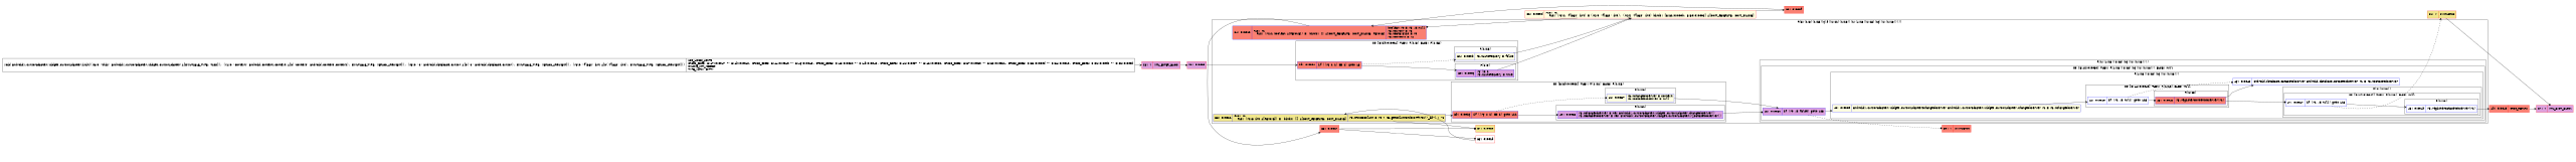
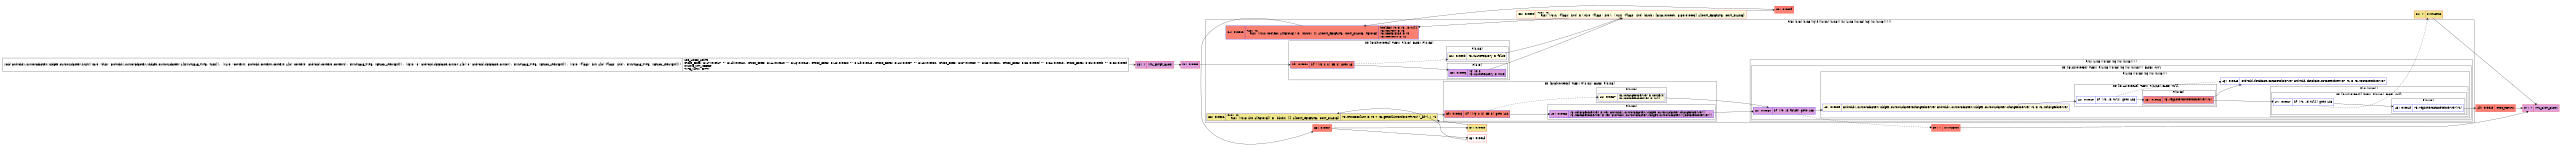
  digraph {
    fontname="DejaVu Sans Mono"
    rankdir=LR
    node [color=blue fillcolor=salmon fontname="DejaVu Sans Mono" shape=record style=filled]
    edge [arrowhead=vee fontname="DejaVu Sans Mono"]
    n1 [fillcolor=plum label="{30\:\ 0x0006|r6 \|= 2\lr3.mAutoRequery = true\l}"]
    n2 [fillcolor=lightyellow label="{31\:\ 0x000b|r3.mAutoRequery = false\l}"]
    n3 [label="{29\:\ 0x0004|if ((r6 & 1) == 1) goto L3\l}"]
    n4 [fillcolor=plum label="{40\:\ 0x0028|r3.mChangeObserver = new androidx.cursoradapter.widget.CursorAdapter.ChangeObserver()\lr3.mDataSetObserver = new androidx.cursoradapter.widget.CursorAdapter.MyDataSetObserver()\l}"]
    n5 [fillcolor=lightyellow label="{41\:\ 0x0037|r3.mChangeObserver = context\lr3.mDataSetObserver = null\l}"]
    n6 [label="{39\:\ 0x0026|if ((r6 & 2) == 2) goto L11\l}"]
    n7 [label="{45\:\ 0x0042|r5.registerContentObserver(r1)\l}"]
    n8 [fillcolor=white label="{44\:\ 0x0040|if (r1 != null) goto L15\l}"]
    n9 [fillcolor=white label="{48\:\ 0x0049|r5.registerDataSetObserver(r1)\l}"]
    n10 [fillcolor=white label="{47\:\ 0x0047|if (r1 != null) goto L18\l}"]
    n11 [fillcolor=lightyellow label="{43\:\ 0x003e|androidx.cursoradapter.widget.CursorAdapter$ChangeObserver androidx.cursoradapter.widget.CursorAdapter.ChangeObserver r1 = r3.mChangeObserver\l}"]
    n12 [fillcolor=white label="{46\:\ 0x0045|android.database.DataSetObserver android.database.DataSetObserver r1 = r3.mDataSetObserver\l}"]
    n13 [fillcolor=plum label="{42\:\ 0x003c|if (r0 != false) goto L13\l}"]
    n14 [label="{34\:\ 0x0010|PHI: r1 \l  PHI: (r1v1 boolean A[REMOVE]) =  binds: [] A[DONT_GENERATE, DONT_INLINE, REMOVE]\l|boolean r0 = r5 != null\lr3.mCursor = r5\lr3.mDataValid = r0\lr3.mContext = r4\l}"]
    n15 [fillcolor=khaki label="{38\:\ 0x0021|PHI: r1 \l  PHI: (r1v3 int A[REMOVE]) =  binds: [] A[DONT_GENERATE, DONT_INLINE]\l|r3.mRowIDColumn = r0 ? r5.getColumnIndexOrThrow(\"_id\") : \-1\l}"]
    n16 [color=red fillcolor=lightyellow label="{32\:\ 0x000d|PHI: r6 \l  PHI: (r6v1 'flags' int) = (r6v0 'flags' int), (r6v2 'flags' int) binds: [B:31:0x000b, B:30:0x0006] A[DONT_GENERATE, DONT_INLINE]\l}"]
    n17 [color=red label="{49\:\ 0x004c|ORIG_RETURN\l}"]
    n18 [color=red fillcolor=khaki label="{51\:\ ?|SYNTHETIC\l}"]
    n19 [color=red label="{50\:\ ?|SYNTHETIC\l}"]
    n20 [color=red label="{35\:\ 0x0017}"]
    n21 [color=red label="{33\:\ 0x000f}"]
    n22 [color=red fillcolor=white label="{36\:\ 0x0019}"]
    n23 [color=red fillcolor=khaki label="{37\:\ 0x0020}"]
    n24 [color=red fillcolor=plum label="{27\:\ ?|MTH_EXIT_BLOCK\l}"]
    n25 [color=red fillcolor=plum label="{26\:\ ?|MTH_ENTER_BLOCK\l}"]
    n26 [color=red fillcolor=plum label="{28\:\ 0x0000}"]
    n27 [fillcolor=white label="{void androidx.cursoradapter.widget.CursorAdapter.init((r3v0 'this' androidx.cursoradapter.widget.CursorAdapter A[IMMUTABLE_TYPE, THIS]), (r4v0 'context' android.content.Context A[D('context' android.content.Context), IMMUTABLE_TYPE, METHOD_ARGUMENT]), (r5v0 'c' android.database.Cursor A[D('c' android.database.Cursor), IMMUTABLE_TYPE, METHOD_ARGUMENT]), (r6v0 'flags' int A[D('flags' int), IMMUTABLE_TYPE, METHOD_ARGUMENT]))  | USE_LINES_HINTS\lCROSS_EDGE: B:47:0x0047 \-\> B:49:0x004c, CROSS_EDGE: B:44:0x0040 \-\> B:46:0x0045, CROSS_EDGE: B:42:0x003c \-\> B:49:0x004c, CROSS_EDGE: B:41:0x0037 \-\> B:42:0x003c, CROSS_EDGE: B:37:0x0020 \-\> B:38:0x0021, CROSS_EDGE: B:32:0x000d \-\> B:34:0x0010, CROSS_EDGE: B:31:0x000b \-\> B:32:0x000d\lINLINE_NOT_NEEDED\lTYPE_VARS: EMPTY\l}" color=""]
    subgraph cluster_1 {
      label="R(5:(1:3)(1:25)|6|9|(1:11)(1:23)|(1:(4:13|(1:15)|16|(1:(1:18)))))"
      n14
      n15
      subgraph cluster_2 {
        label="IF [B:29:0x0004] THEN: R(1:3) ELSE: R(1:25)"
        n3
        subgraph cluster_3 {
          label="R(1:3)"
          n1
        }
        subgraph cluster_4 {
          label="R(1:25)"
          n2
        }
      }
      subgraph cluster_5 {
        label="IF [B:39:0x0026] THEN: R(1:11) ELSE: R(1:23)"
        n6
        subgraph cluster_6 {
          label="R(1:31)"
          n4
        }
        subgraph cluster_7 {
          label="R(1:23)"
          n5
        }
      }
      subgraph cluster_8 {
        label="R(1:(4:13|(1:15)|16|(1:(1:18))))"
        subgraph cluster_9 {
          label="IF [B:42:0x003c] THEN: R(4:13|(1:15)|16|(1:(1:18))) ELSE: null"
          n13
          subgraph cluster_10 {
            label="R(4:13|(1:15)|16|(1:(1:18)))"
            n11
            n12
            subgraph cluster_11 {
              label="IF [B:44:0x0040] THEN: R(1:15) ELSE: null"
              n8
              subgraph cluster_12 {
                label="R(1:15)"
                n7
              }
            }
            subgraph cluster_13 {
              label="R(1:(1:18))"
              subgraph cluster_14 {
                label="IF [B:47:0x0047] THEN: R(1:18) ELSE: null"
                n10
                subgraph cluster_15 {
                  label="R(1:18)"
                  n9
                }
              }
            }
          }
        }
      }
    }
    n1 -> n16
    n2 -> n16
    n3 -> n1
    n3 -> n2 [style=dashed]
    n4 -> n13 [arrowhead=dot]
    n5 -> n13
    n6 -> n4 [arrowhead=dot]
    n6 -> n5 [arrowhead=dot style=dashed]
    n7 -> n10 [arrowhead=dot]
    n7 -> n12
    n8 -> n7 [arrowhead=dot]
    n8 -> n12 [arrowhead=dot style=dashed]
    n9 -> n17
    n10 -> n9
    n10 -> n18 [style=dashed]
    n11 -> n8
    n13 -> n11
    n13 -> n19 [arrowhead=dot style=dashed]
    n14 -> n20
    n15 -> n6
    n16 -> n14 [arrowhead=dot]
    n16 -> n21
    n17 -> n24
    n18 -> n24 [arrowhead=dot]
+   n19 -> n24 [arrowhead=dot]
    n20 -> n22 [arrowhead=dot]
    n20 -> n23 [arrowhead=dot]
    n21 -> n14
    n22 -> n15
-   n15 -> n23 [arrowhead=dot]
+   n23 -> n15 [arrowhead=dot]
    n25 -> n26 [arrowhead=dot]
    n26 -> n3
    n27 -> n25
  }
